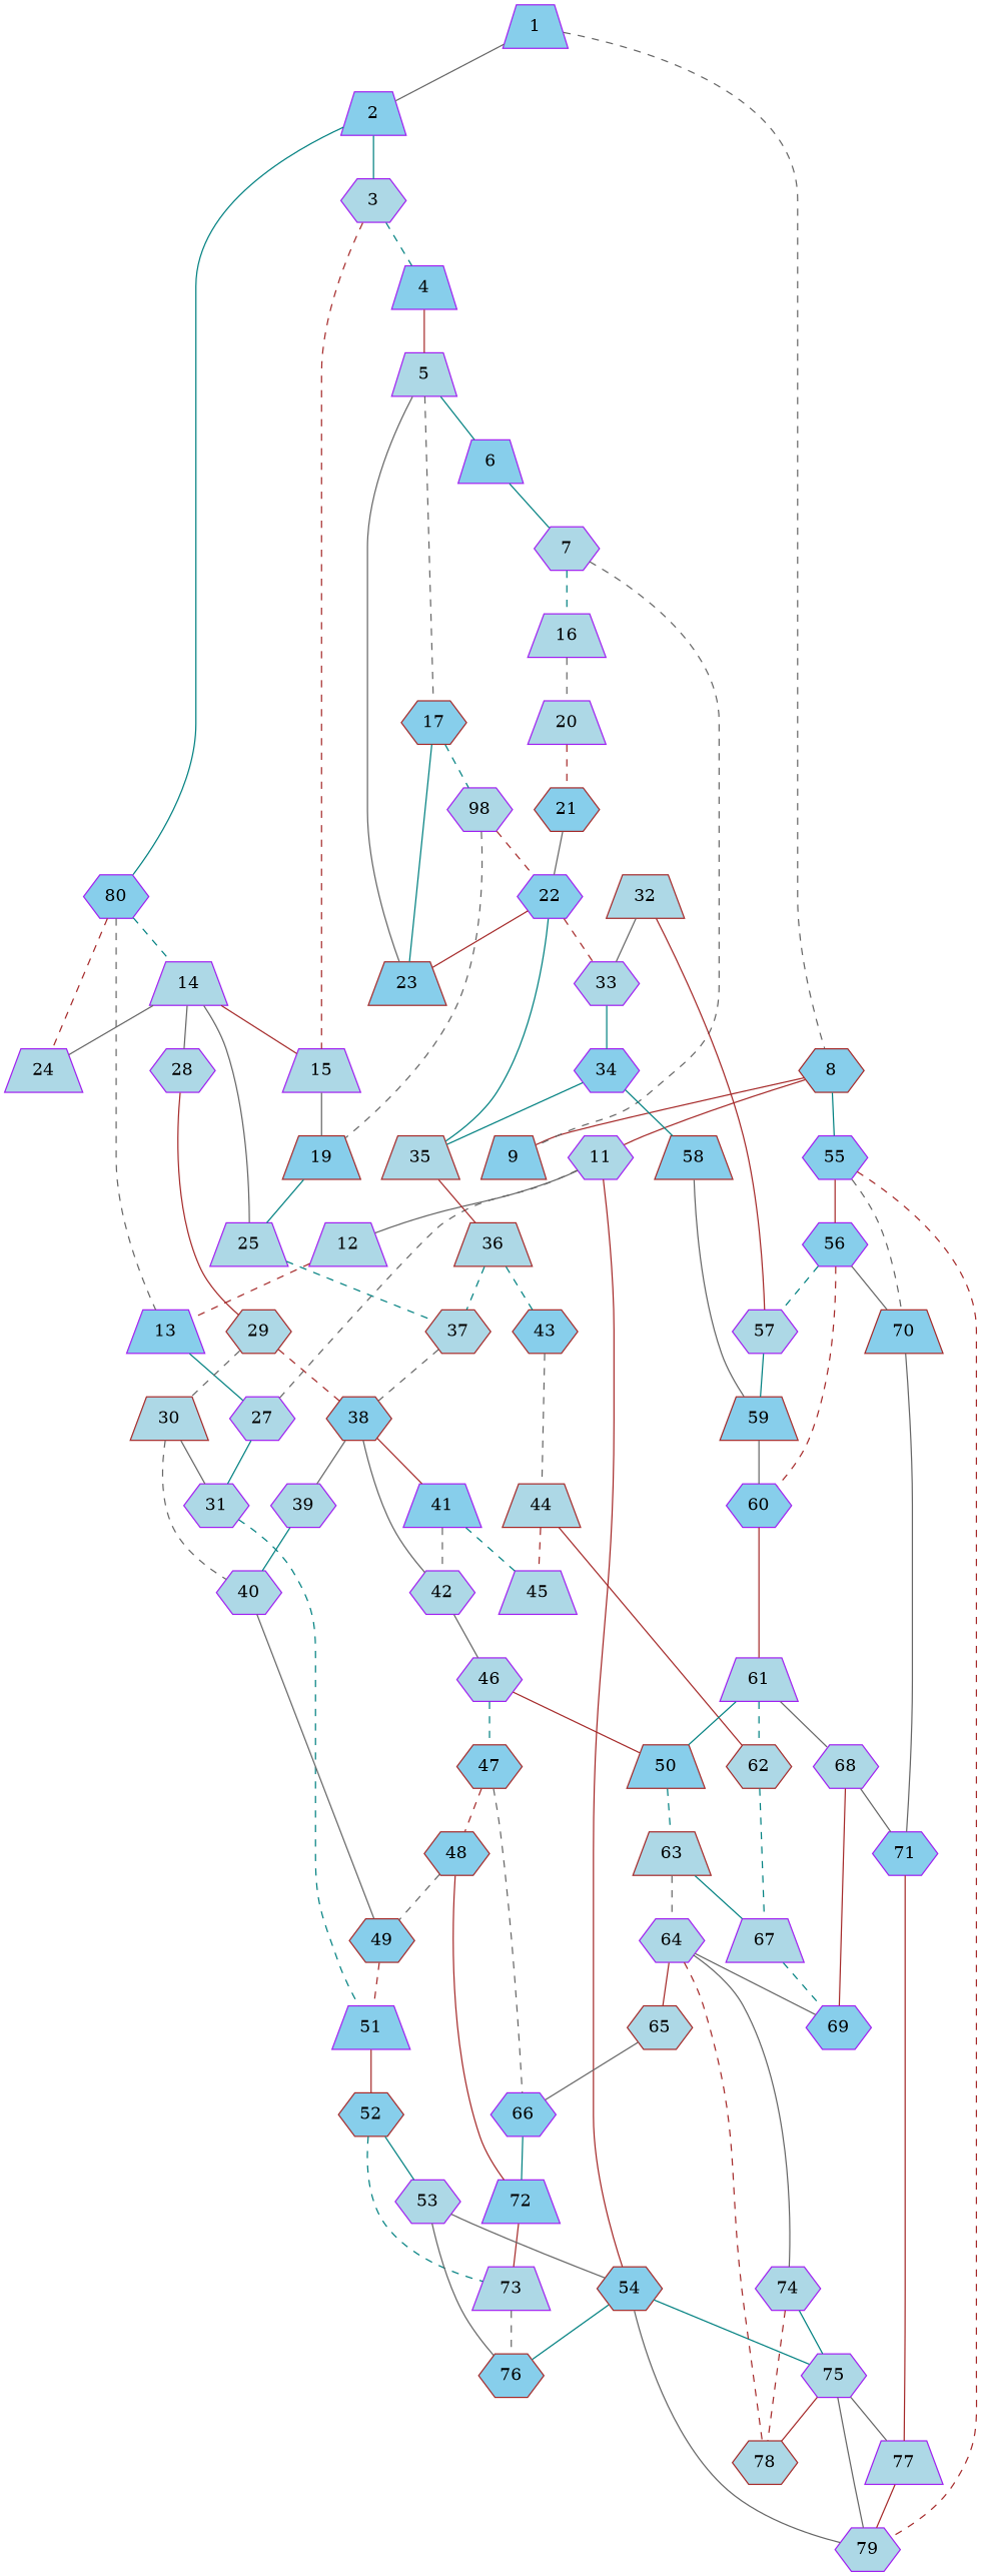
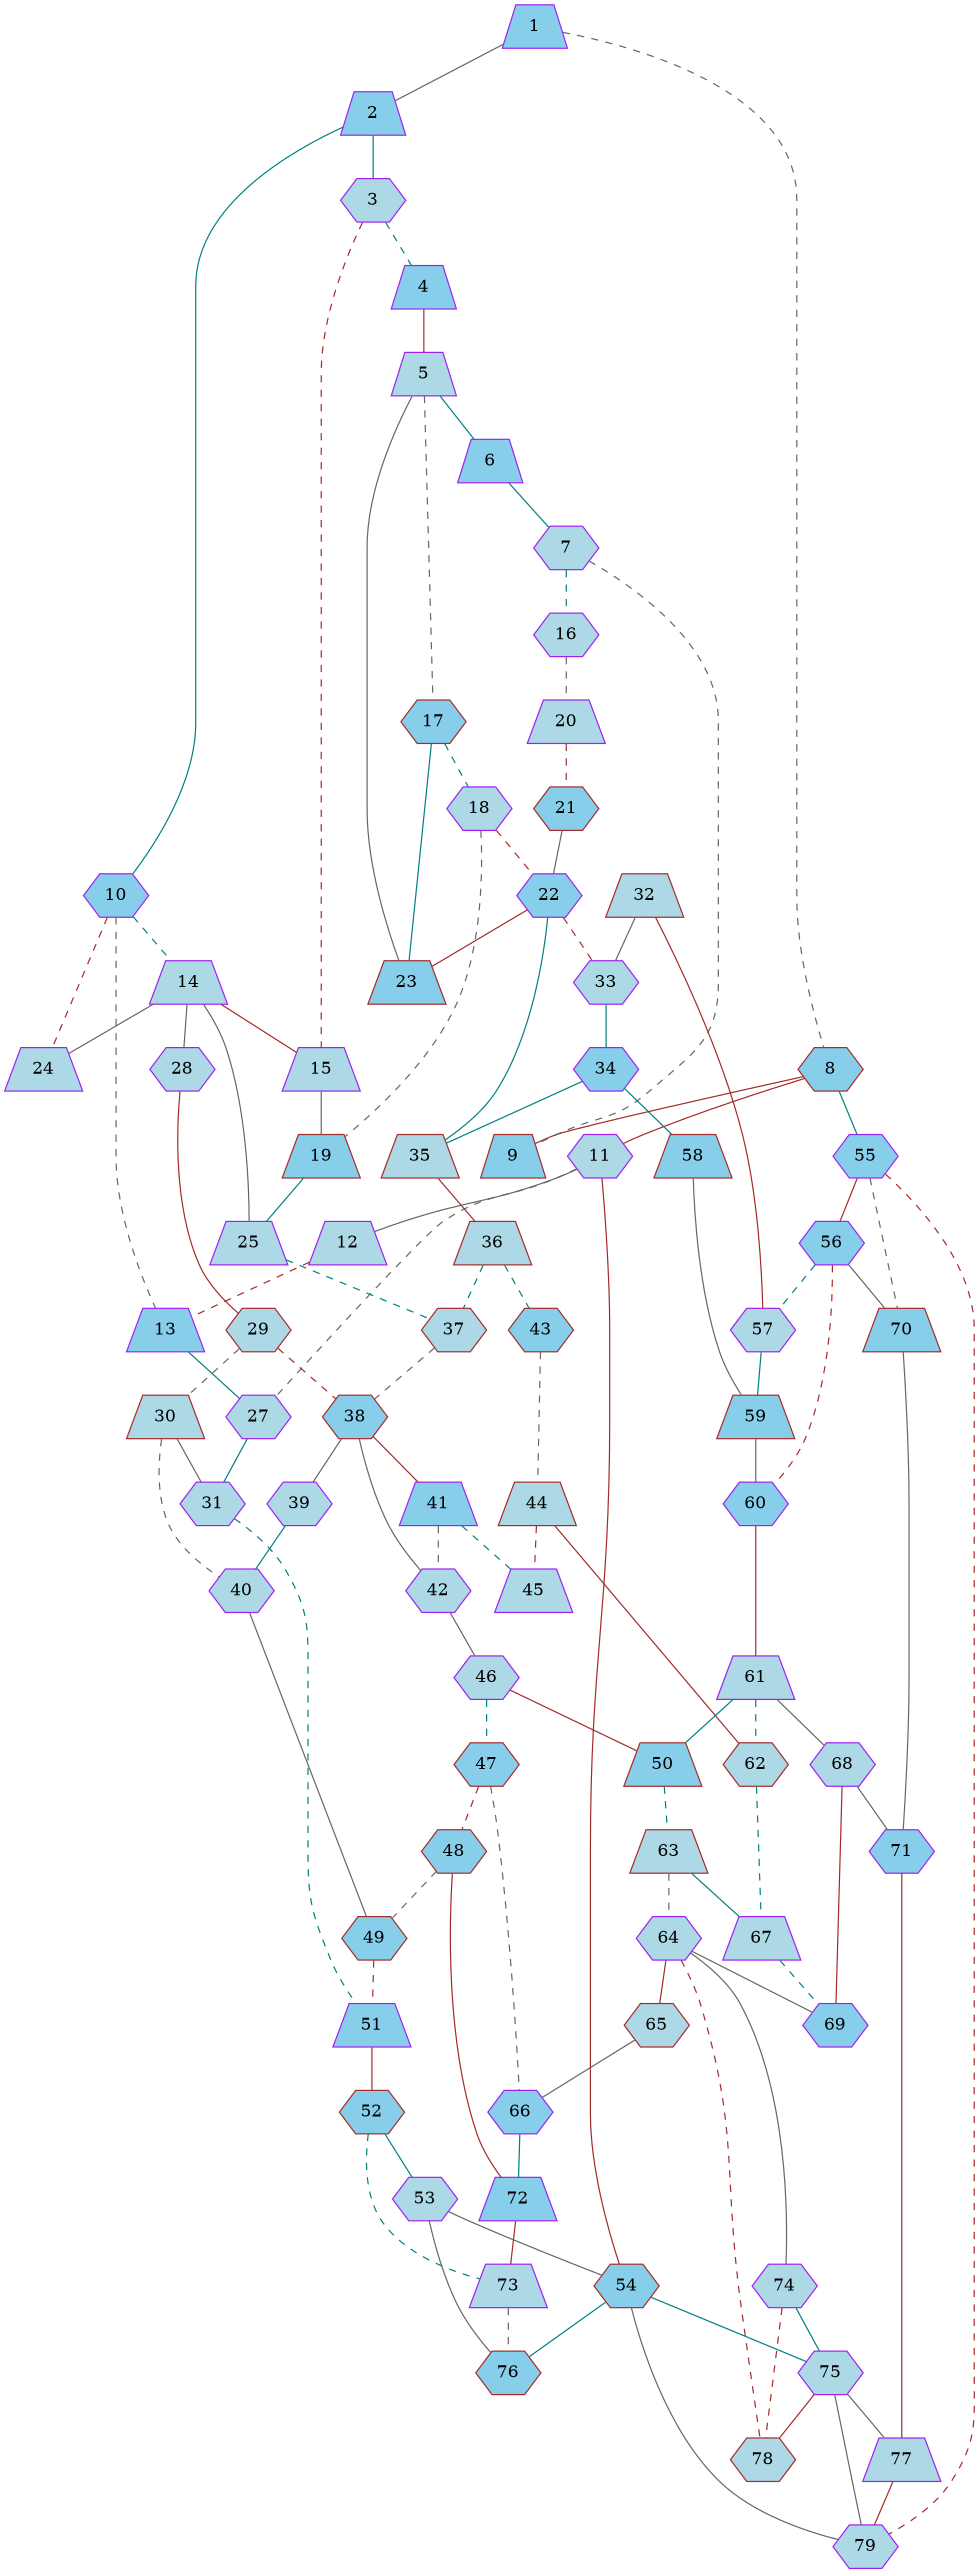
  graph {
    node [color=purple fillcolor=lightblue shape=hexagon style=filled]
    edge [color=gray40 style=solid weight=1.0]
    1 [fillcolor=skyblue shape=trapezium]
    2 [fillcolor=skyblue shape=trapezium]
    8 [color=brown fillcolor=skyblue]
    3
-   10 [fillcolor=skyblue label=80]
+   10 [fillcolor=skyblue]
    9 [color=brown fillcolor=skyblue shape=trapezium]
    11
    55 [fillcolor=skyblue]
    4 [fillcolor=skyblue shape=trapezium]
    15 [shape=trapezium]
    13 [fillcolor=skyblue shape=trapezium]
    14 [shape=trapezium]
    24 [shape=trapezium]
    5 [shape=trapezium]
    19 [color=brown fillcolor=skyblue shape=trapezium]
    6 [fillcolor=skyblue shape=trapezium]
    17 [color=brown fillcolor=skyblue]
    23 [color=brown fillcolor=skyblue shape=trapezium]
    7
-   18 [label=98]
-   16 [shape=trapezium]
+   18
+   16
    20 [shape=trapezium]
    12 [shape=trapezium]
    27
    54 [color=brown fillcolor=skyblue]
    79
    56 [fillcolor=skyblue]
    70 [color=brown fillcolor=skyblue shape=trapezium]
    25 [shape=trapezium]
    28
    31
    76 [color=brown fillcolor=skyblue]
    75
    37 [color=brown]
    29 [color=brown]
    21 [color=brown fillcolor=skyblue]
    22 [fillcolor=skyblue]
    33
    35 [color=brown shape=trapezium]
    34 [fillcolor=skyblue]
    36 [color=brown shape=trapezium]
    38 [color=brown fillcolor=skyblue]
    32 [color=brown shape=trapezium]
    57
    51 [fillcolor=skyblue shape=trapezium]
    30 [color=brown shape=trapezium]
    40
    39
    41 [fillcolor=skyblue shape=trapezium]
    42
    49 [color=brown fillcolor=skyblue]
    52 [color=brown fillcolor=skyblue]
    59 [color=brown fillcolor=skyblue shape=trapezium]
    58 [color=brown fillcolor=skyblue shape=trapezium]
    43 [color=brown fillcolor=skyblue]
    44 [color=brown shape=trapezium]
    45 [shape=trapezium]
    46
    50 [color=brown fillcolor=skyblue shape=trapezium]
    47 [color=brown fillcolor=skyblue]
    62 [color=brown]
    67 [shape=trapezium]
    63 [color=brown shape=trapezium]
    48 [color=brown fillcolor=skyblue]
    66 [fillcolor=skyblue]
    72 [fillcolor=skyblue shape=trapezium]
    73 [shape=trapezium]
    64
    53
    78 [color=brown]
    77 [shape=trapezium]
    60 [fillcolor=skyblue]
    71 [fillcolor=skyblue]
    61 [shape=trapezium]
    68
    69 [fillcolor=skyblue]
    65 [color=brown]
    74
    1 -- 2
    1 -- 8 [style=dashed]
    2 -- 3 [color=teal]
    2 -- 10 [color=teal]
    8 -- 9 [color=brown]
    8 -- 11 [color=brown]
    8 -- 55 [color=teal]
    3 -- 4 [color=teal style=dashed]
    3 -- 15 [color=brown style=dashed]
    10 -- 13 [style=dashed]
    10 -- 14 [color=teal style=dashed]
    10 -- 24 [color=brown style=dashed weight=2.0]
    11 -- 12
    11 -- 27 [style=dashed]
    11 -- 54 [color=brown]
    55 -- 79 [color=brown style=dashed]
    55 -- 56 [color=brown]
    55 -- 70 [style=dashed]
    4 -- 5 [color=brown weight=2.0]
    15 -- 19
    13 -- 27 [color=teal]
    14 -- 15 [color=brown]
    14 -- 24
    14 -- 25
    14 -- 28 [weight=2.0]
    5 -- 6 [color=teal weight=2.0]
    5 -- 17 [style=dashed]
    5 -- 23
    19 -- 25 [color=teal]
    6 -- 7 [color=teal]
    17 -- 23 [color=teal]
    17 -- 18 [color=teal style=dashed]
    7 -- 9 [style=dashed]
    7 -- 16 [color=teal style=dashed weight=2.0]
    18 -- 19 [style=dashed]
    18 -- 22 [color=brown style=dashed]
    16 -- 20 [style=dashed]
    20 -- 21 [color=brown style=dashed]
    12 -- 13 [color=brown style=dashed]
    27 -- 31 [color=teal]
    54 -- 79
    54 -- 76 [color=teal]
    54 -- 75 [color=teal weight=2.0]
    56 -- 70
    56 -- 57 [color=teal style=dashed]
    56 -- 60 [color=brown style=dashed]
    70 -- 71
    25 -- 37 [color=teal style=dashed]
    28 -- 29 [color=brown]
    31 -- 51 [color=teal style=dashed]
    75 -- 79
    75 -- 78 [color=brown]
    75 -- 77
    37 -- 38 [style=dashed]
    29 -- 38 [color=brown style=dashed]
    29 -- 30 [style=dashed]
    21 -- 22 [weight=2.0]
    22 -- 23 [color=brown]
    22 -- 33 [color=brown style=dashed]
    22 -- 35 [color=teal]
    33 -- 34 [color=teal weight=2.0]
    35 -- 36 [color=brown]
    34 -- 35 [color=teal]
    34 -- 58 [color=teal weight=2.0]
    36 -- 37 [color=teal style=dashed]
    36 -- 43 [color=teal style=dashed]
    38 -- 39 [weight=2.0]
    38 -- 41 [color=brown]
    38 -- 42
    32 -- 33
    32 -- 57 [color=brown]
    57 -- 59 [color=teal]
    51 -- 52 [color=brown]
    30 -- 31
    30 -- 40 [style=dashed]
    40 -- 49
    39 -- 40 [color=teal]
    41 -- 42 [style=dashed]
    41 -- 45 [color=teal style=dashed]
    42 -- 46
    49 -- 51 [color=brown style=dashed]
    52 -- 73 [color=teal style=dashed]
    52 -- 53 [color=teal]
    59 -- 60
    58 -- 59
    43 -- 44 [style=dashed]
    44 -- 45 [color=brown style=dashed]
    44 -- 62 [color=brown]
    46 -- 50 [color=brown]
    46 -- 47 [color=teal style=dashed]
    50 -- 63 [color=teal style=dashed]
    47 -- 48 [color=brown style=dashed]
    47 -- 66 [style=dashed]
    62 -- 67 [color=teal style=dashed]
    67 -- 69 [color=teal style=dashed]
    63 -- 67 [color=teal]
    63 -- 64 [style=dashed]
    48 -- 49 [style=dashed]
    48 -- 72 [color=brown]
    66 -- 72 [color=teal]
    72 -- 73 [color=brown]
    73 -- 76 [style=dashed]
    64 -- 78 [color=brown style=dashed]
    64 -- 69
    64 -- 65 [color=brown weight=2.0]
    64 -- 74
    53 -- 54
    53 -- 76
    77 -- 79 [color=brown]
    60 -- 61 [color=brown]
    71 -- 77 [color=brown]
    61 -- 50 [color=teal]
    61 -- 62 [color=teal style=dashed]
    61 -- 68
    68 -- 71
    68 -- 69 [color=brown]
    65 -- 66
    74 -- 75 [color=teal]
    74 -- 78 [color=brown style=dashed]
  }
